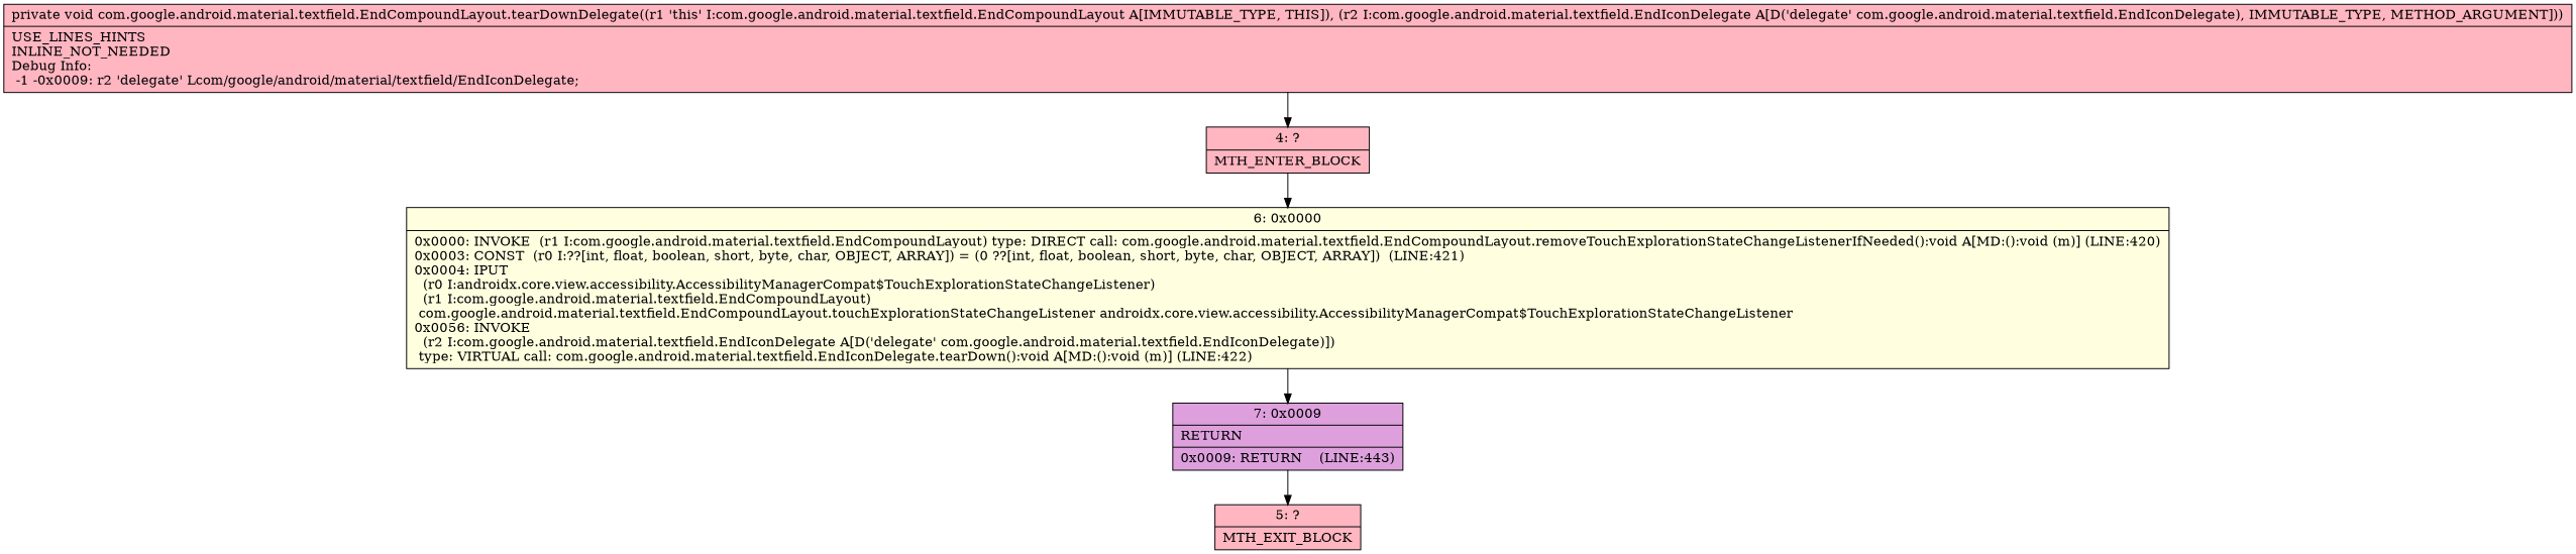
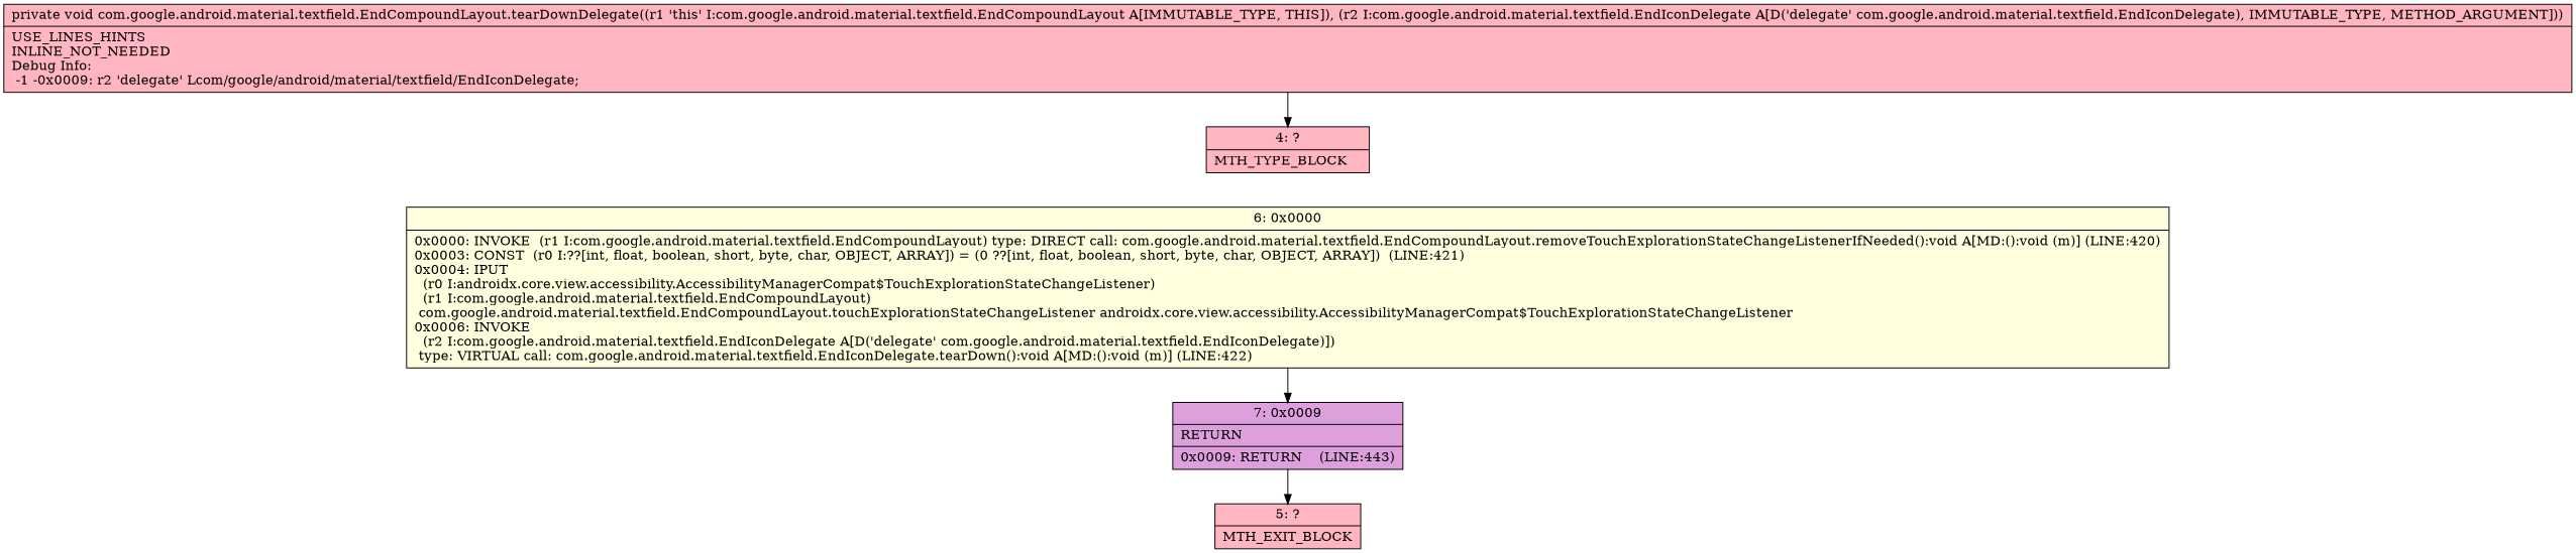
  digraph {
    node [fillcolor=lightpink shape=record style=filled]
    edge [arrowhead=normal]
-   n1 [label="{4\:\ ?|MTH_ENTER_BLOCK\l}"]
-   n2 [fillcolor=lightyellow label="{6\:\ 0x0000|0x0000: INVOKE  (r1 I:com.google.android.material.textfield.EndCompoundLayout) type: DIRECT call: com.google.android.material.textfield.EndCompoundLayout.removeTouchExplorationStateChangeListenerIfNeeded():void A[MD:():void (m)] (LINE:420)\l0x0003: CONST  (r0 I:??[int, float, boolean, short, byte, char, OBJECT, ARRAY]) = (0 ??[int, float, boolean, short, byte, char, OBJECT, ARRAY])  (LINE:421)\l0x0004: IPUT  \l  (r0 I:androidx.core.view.accessibility.AccessibilityManagerCompat$TouchExplorationStateChangeListener)\l  (r1 I:com.google.android.material.textfield.EndCompoundLayout)\l com.google.android.material.textfield.EndCompoundLayout.touchExplorationStateChangeListener androidx.core.view.accessibility.AccessibilityManagerCompat$TouchExplorationStateChangeListener \l0x0056: INVOKE  \l  (r2 I:com.google.android.material.textfield.EndIconDelegate A[D('delegate' com.google.android.material.textfield.EndIconDelegate)])\l type: VIRTUAL call: com.google.android.material.textfield.EndIconDelegate.tearDown():void A[MD:():void (m)] (LINE:422)\l}"]
+   n1 [label="{4\:\ ?|MTH_TYPE_BLOCK\l}"]
+   n2 [fillcolor=lightyellow label="{6\:\ 0x0000|0x0000: INVOKE  (r1 I:com.google.android.material.textfield.EndCompoundLayout) type: DIRECT call: com.google.android.material.textfield.EndCompoundLayout.removeTouchExplorationStateChangeListenerIfNeeded():void A[MD:():void (m)] (LINE:420)\l0x0003: CONST  (r0 I:??[int, float, boolean, short, byte, char, OBJECT, ARRAY]) = (0 ??[int, float, boolean, short, byte, char, OBJECT, ARRAY])  (LINE:421)\l0x0004: IPUT  \l  (r0 I:androidx.core.view.accessibility.AccessibilityManagerCompat$TouchExplorationStateChangeListener)\l  (r1 I:com.google.android.material.textfield.EndCompoundLayout)\l com.google.android.material.textfield.EndCompoundLayout.touchExplorationStateChangeListener androidx.core.view.accessibility.AccessibilityManagerCompat$TouchExplorationStateChangeListener \l0x0006: INVOKE  \l  (r2 I:com.google.android.material.textfield.EndIconDelegate A[D('delegate' com.google.android.material.textfield.EndIconDelegate)])\l type: VIRTUAL call: com.google.android.material.textfield.EndIconDelegate.tearDown():void A[MD:():void (m)] (LINE:422)\l}"]
    n3 [fillcolor=plum label="{7\:\ 0x0009|RETURN\l|0x0009: RETURN    (LINE:443)\l}"]
    n4 [label="{5\:\ ?|MTH_EXIT_BLOCK\l}"]
    n5 [label="{private void com.google.android.material.textfield.EndCompoundLayout.tearDownDelegate((r1 'this' I:com.google.android.material.textfield.EndCompoundLayout A[IMMUTABLE_TYPE, THIS]), (r2 I:com.google.android.material.textfield.EndIconDelegate A[D('delegate' com.google.android.material.textfield.EndIconDelegate), IMMUTABLE_TYPE, METHOD_ARGUMENT]))  | USE_LINES_HINTS\lINLINE_NOT_NEEDED\lDebug Info:\l  \-1 \-0x0009: r2 'delegate' Lcom\/google\/android\/material\/textfield\/EndIconDelegate;\l}"]
-   n1 -> n2
    n2 -> n3
    n3 -> n4
    n5 -> n1
  }
